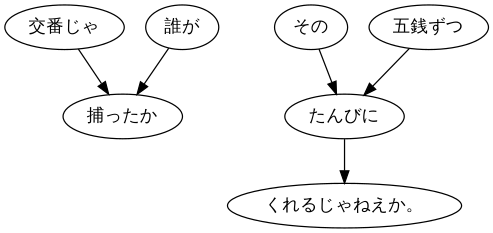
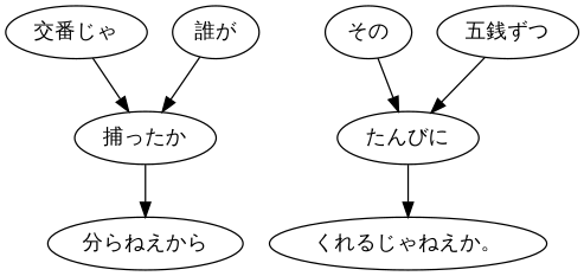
  digraph {
    n1 [label="交番じゃ"]
    n2 [label="捕ったか"]
+   n3 [label="分らねえから"]
    n4 [label="誰が"]
    n5 [label="くれるじゃねえか。"]
    n6 [label="その"]
    n7 [label="たんびに"]
    n8 [label="五銭ずつ"]
    n1 -> n2
+   n2 -> n3
    n4 -> n2
    n6 -> n7
    n7 -> n5
    n8 -> n7
  }
